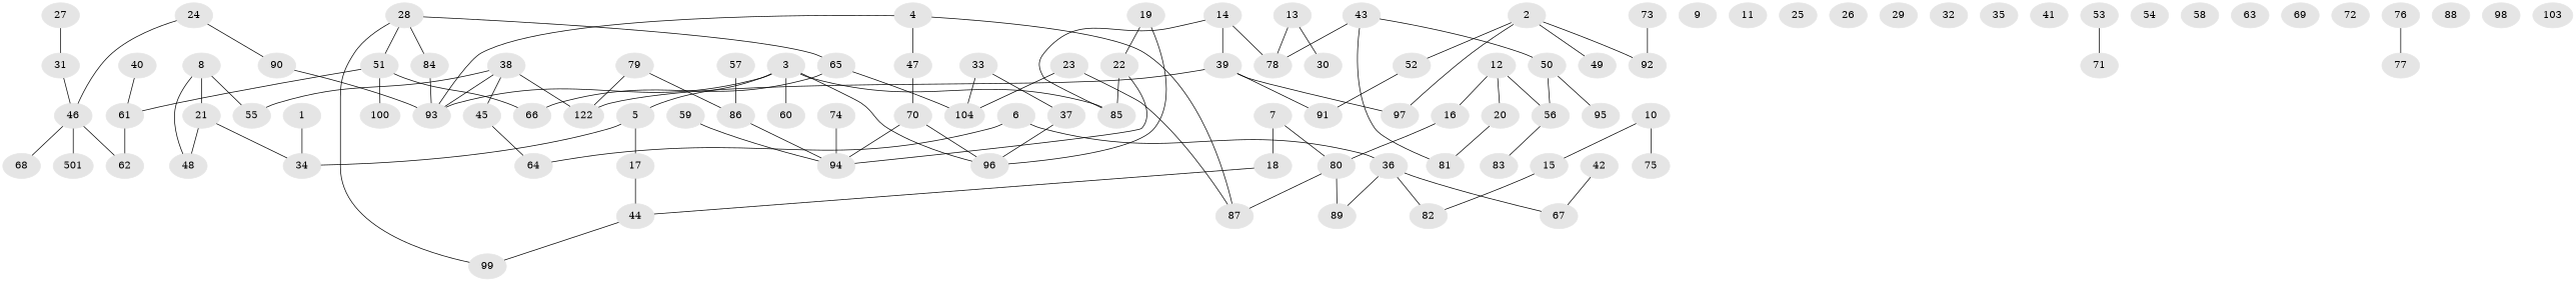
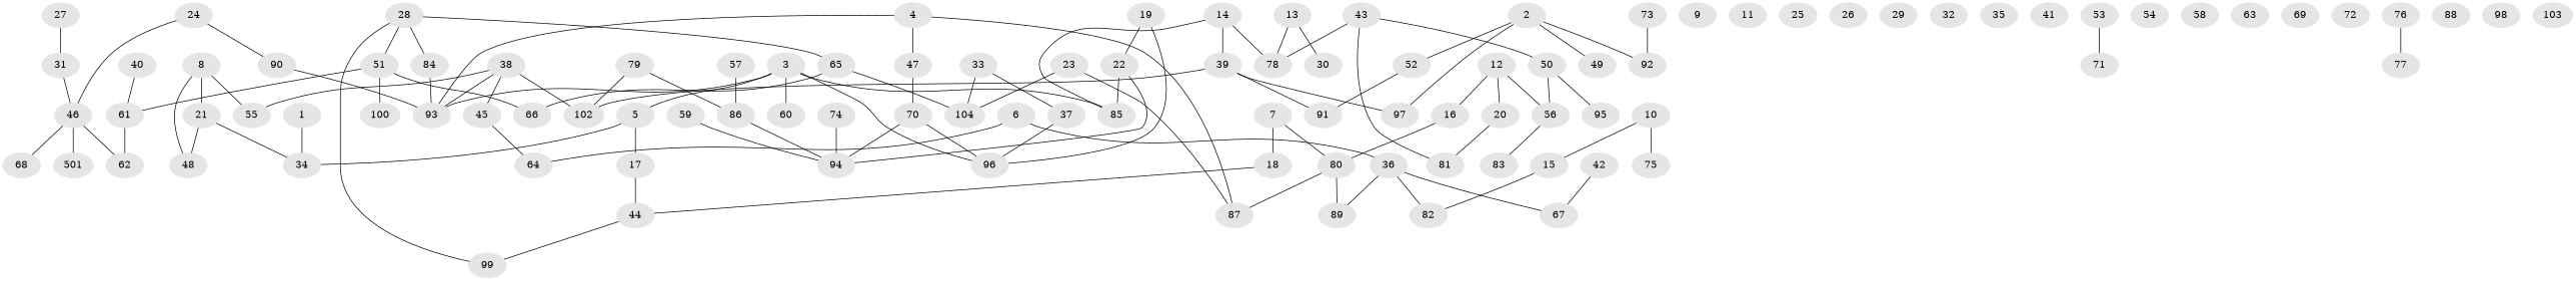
  graph {
    node [color=gray90 style=filled]
    1
    34
    2
    49
    52
    92
    97
    91
    3
    5
    60
    85
    93
    96
    17
    4
    47
    87
    70
    44
    6
    36
    64
    82
    67
    89
    7
    18
    80
    8
    21
    48
    55
    9
    10
    15
    75
    11
    12
    16
    20
    56
    81
    83
    13
    30
    78
    14
    39
-   102 [label=122]
+   102
    99
    19
    22
    94
    23
    104
    24
    46
    90
    62
    68
    n62 [label=501]
    25
    26
    27
    31
    28
    51
    65
    84
    61
    66
    100
    29
    32
    33
    37
    35
    38
    45
    40
    41
    42
    43
    50
    95
    53
    71
    54
    57
    86
    58
    59
    63
    69
    72
    73
    74
    76
    77
    79
    88
    98
    103
    1 -- 34
    2 -- 49
    2 -- 52
    2 -- 92
    2 -- 97
    52 -- 91
    3 -- 5
    3 -- 60
    3 -- 85
    3 -- 93
    3 -- 96
    5 -- 34
    5 -- 17
    17 -- 44
    4 -- 93
    4 -- 47
    4 -- 87
    47 -- 70
    70 -- 96
    70 -- 94
    44 -- 99
    6 -- 36
    6 -- 64
    36 -- 82
    36 -- 67
    36 -- 89
    7 -- 18
    7 -- 80
    18 -- 44
    80 -- 87
    80 -- 89
    8 -- 21
    8 -- 48
    8 -- 55
    21 -- 34
    21 -- 48
    10 -- 15
    10 -- 75
    15 -- 82
    12 -- 16
    12 -- 20
    12 -- 56
    16 -- 80
    20 -- 81
    56 -- 83
    13 -- 30
    13 -- 78
    14 -- 85
    14 -- 78
    14 -- 39
    39 -- 97
    39 -- 91
    39 -- 102
    19 -- 96
    19 -- 22
    22 -- 85
    22 -- 94
    23 -- 87
    23 -- 104
    24 -- 46
    24 -- 90
    46 -- 62
    46 -- 68
    46 -- n62
    90 -- 93
    27 -- 31
    31 -- 46
    28 -- 99
    28 -- 51
    28 -- 65
    28 -- 84
    51 -- 61
    51 -- 66
    51 -- 100
    65 -- 104
    65 -- 66
    84 -- 93
    61 -- 62
    33 -- 104
    33 -- 37
    37 -- 96
    38 -- 93
    38 -- 55
    38 -- 102
    38 -- 45
    45 -- 64
    40 -- 61
    42 -- 67
    43 -- 81
    43 -- 78
    43 -- 50
    50 -- 56
    50 -- 95
    53 -- 71
    57 -- 86
    86 -- 94
    59 -- 94
    73 -- 92
    74 -- 94
    76 -- 77
    79 -- 102
    79 -- 86
  }
